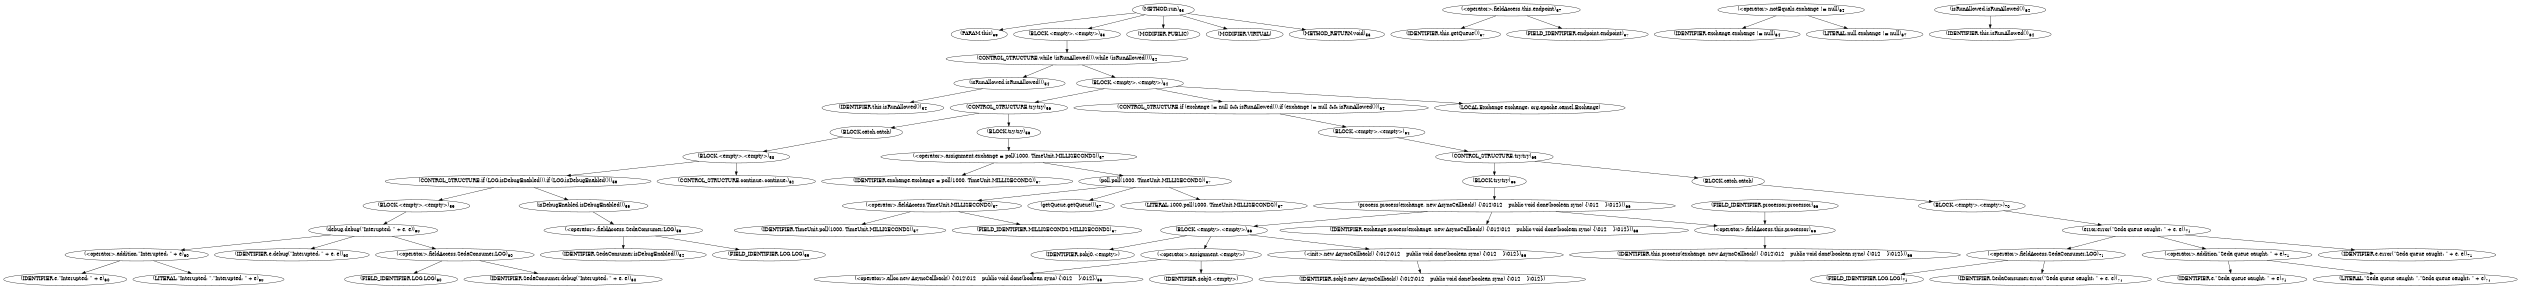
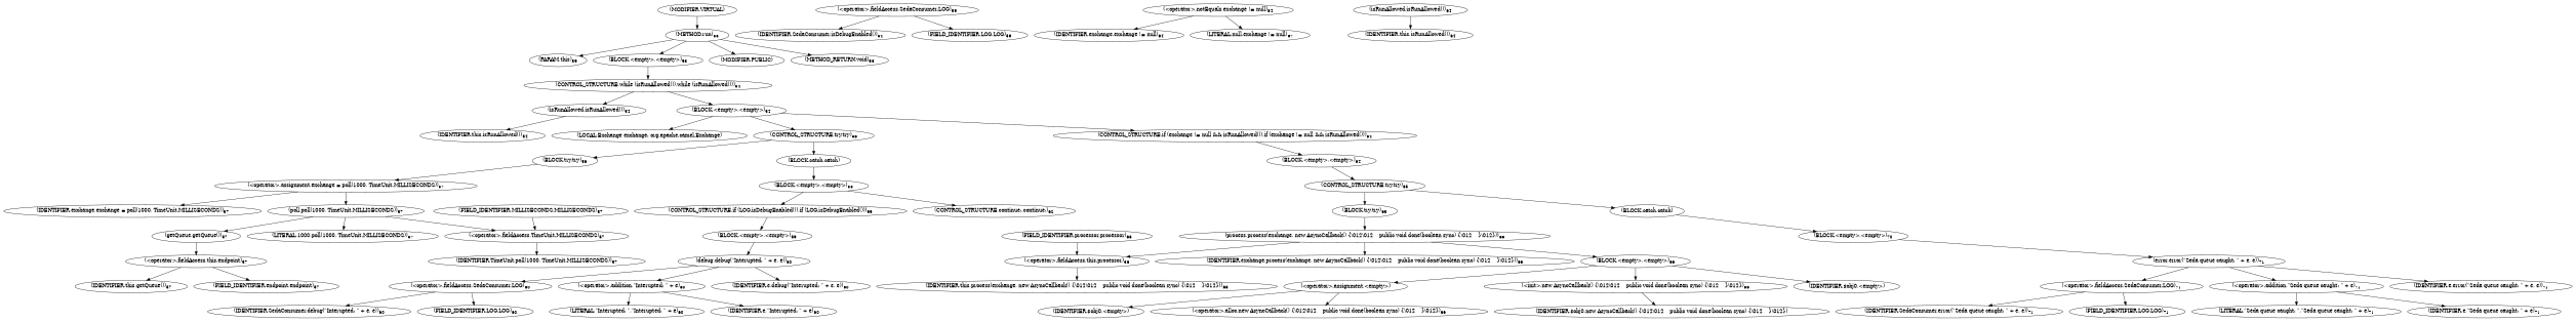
  digraph {
    n1 [label=<(METHOD,run)<SUB>53</SUB>>]
    n2 [label=<(PARAM,this)<SUB>59</SUB>>]
    n3 [label=<(BLOCK,&lt;empty&gt;,&lt;empty&gt;)<SUB>53</SUB>>]
    n4 [label=<(MODIFIER,PUBLIC)>]
    n5 [label=<(MODIFIER,VIRTUAL)>]
    n6 [label=<(METHOD_RETURN,void)<SUB>53</SUB>>]
    n7 [label=<(CONTROL_STRUCTURE,while (isRunAllowed()),while (isRunAllowed()))<SUB>54</SUB>>]
    n8 [label=<(isRunAllowed,isRunAllowed())<SUB>54</SUB>>]
    n9 [label=<(BLOCK,&lt;empty&gt;,&lt;empty&gt;)<SUB>54</SUB>>]
    n10 [label=<(IDENTIFIER,this,isRunAllowed())<SUB>54</SUB>>]
    n11 [label=<(LOCAL,Exchange exchange: org.apache.camel.Exchange)>]
    n12 [label=<(CONTROL_STRUCTURE,try,try)<SUB>56</SUB>>]
    n13 [label=<(CONTROL_STRUCTURE,if (exchange != null &amp;&amp; isRunAllowed()),if (exchange != null &amp;&amp; isRunAllowed()))<SUB>64</SUB>>]
    n14 [label=<(BLOCK,try,try)<SUB>56</SUB>>]
    n15 [label=<(BLOCK,catch,catch)>]
    n16 [label=<(BLOCK,&lt;empty&gt;,&lt;empty&gt;)<SUB>64</SUB>>]
    n17 [label=<(&lt;operator&gt;.assignment,exchange = poll(1000, TimeUnit.MILLISECONDS))<SUB>57</SUB>>]
    n18 [label=<(BLOCK,&lt;empty&gt;,&lt;empty&gt;)<SUB>58</SUB>>]
    n19 [label=<(IDENTIFIER,exchange,exchange = poll(1000, TimeUnit.MILLISECONDS))<SUB>57</SUB>>]
    n20 [label=<(poll,poll(1000, TimeUnit.MILLISECONDS))<SUB>57</SUB>>]
    n21 [label=<(getQueue,getQueue())<SUB>57</SUB>>]
    n22 [label=<(LITERAL,1000,poll(1000, TimeUnit.MILLISECONDS))<SUB>57</SUB>>]
    n23 [label=<(&lt;operator&gt;.fieldAccess,TimeUnit.MILLISECONDS)<SUB>57</SUB>>]
    n24 [label=<(&lt;operator&gt;.fieldAccess,this.endpoint)<SUB>57</SUB>>]
    n25 [label=<(IDENTIFIER,TimeUnit,poll(1000, TimeUnit.MILLISECONDS))<SUB>57</SUB>>]
    n26 [label=<(FIELD_IDENTIFIER,MILLISECONDS,MILLISECONDS)<SUB>57</SUB>>]
    n27 [label=<(IDENTIFIER,this,getQueue())<SUB>57</SUB>>]
    n28 [label=<(FIELD_IDENTIFIER,endpoint,endpoint)<SUB>57</SUB>>]
    n29 [label=<(CONTROL_STRUCTURE,if (LOG.isDebugEnabled()),if (LOG.isDebugEnabled()))<SUB>59</SUB>>]
    n30 [label=<(CONTROL_STRUCTURE,continue;,continue;)<SUB>62</SUB>>]
-   n31 [label=<(isDebugEnabled,isDebugEnabled())<SUB>59</SUB>>]
    n32 [label=<(BLOCK,&lt;empty&gt;,&lt;empty&gt;)<SUB>59</SUB>>]
    n33 [label=<(&lt;operator&gt;.fieldAccess,SedaConsumer.LOG)<SUB>59</SUB>>]
    n34 [label=<(debug,debug(&quot;Interupted: &quot; + e, e))<SUB>60</SUB>>]
    n35 [label=<(IDENTIFIER,SedaConsumer,isDebugEnabled())<SUB>54</SUB>>]
    n36 [label=<(FIELD_IDENTIFIER,LOG,LOG)<SUB>59</SUB>>]
    n37 [label=<(&lt;operator&gt;.fieldAccess,SedaConsumer.LOG)<SUB>60</SUB>>]
    n38 [label=<(&lt;operator&gt;.addition,&quot;Interupted: &quot; + e)<SUB>60</SUB>>]
    n39 [label=<(IDENTIFIER,e,debug(&quot;Interupted: &quot; + e, e))<SUB>60</SUB>>]
    n40 [label=<(IDENTIFIER,SedaConsumer,debug(&quot;Interupted: &quot; + e, e))<SUB>60</SUB>>]
    n41 [label=<(FIELD_IDENTIFIER,LOG,LOG)<SUB>60</SUB>>]
    n42 [label=<(LITERAL,&quot;Interupted: &quot;,&quot;Interupted: &quot; + e)<SUB>60</SUB>>]
    n43 [label=<(IDENTIFIER,e,&quot;Interupted: &quot; + e)<SUB>60</SUB>>]
    n44 [label=<(CONTROL_STRUCTURE,try,try)<SUB>65</SUB>>]
    n45 [label=<(&lt;operator&gt;.notEquals,exchange != null)<SUB>64</SUB>>]
    n46 [label=<(IDENTIFIER,exchange,exchange != null)<SUB>64</SUB>>]
    n47 [label=<(LITERAL,null,exchange != null)<SUB>67</SUB>>]
    n48 [label=<(isRunAllowed,isRunAllowed())<SUB>64</SUB>>]
    n49 [label=<(IDENTIFIER,this,isRunAllowed())<SUB>64</SUB>>]
    n50 [label=<(BLOCK,try,try)<SUB>65</SUB>>]
    n51 [label=<(BLOCK,catch,catch)>]
    n52 [label=<(process,process(exchange, new AsyncCallback() {\012\012    public void done(boolean sync) {\012    }\012}))<SUB>66</SUB>>]
    n53 [label=<(BLOCK,&lt;empty&gt;,&lt;empty&gt;)<SUB>70</SUB>>]
    n54 [label=<(&lt;operator&gt;.fieldAccess,this.processor)<SUB>36</SUB>>]
    n55 [label=<(IDENTIFIER,exchange,process(exchange, new AsyncCallback() {\012\012    public void done(boolean sync) {\012    }\012}))<SUB>66</SUB>>]
    n56 [label=<(BLOCK,&lt;empty&gt;,&lt;empty&gt;)<SUB>66</SUB>>]
    n57 [label=<(IDENTIFIER,this,process(exchange, new AsyncCallback() {\012\012    public void done(boolean sync) {\012    }\012}))<SUB>66</SUB>>]
    n58 [label=<(&lt;operator&gt;.assignment,&lt;empty&gt;)>]
    n59 [label=<(&lt;init&gt;,new AsyncCallback() {\012\012    public void done(boolean sync) {\012    }\012})<SUB>66</SUB>>]
    n60 [label=<(IDENTIFIER,$obj0,&lt;empty&gt;)>]
    n61 [label=<(FIELD_IDENTIFIER,processor,processor)<SUB>66</SUB>>]
    n62 [label=<(IDENTIFIER,$obj0,&lt;empty&gt;)>]
    n63 [label=<(&lt;operator&gt;.alloc,new AsyncCallback() {\012\012    public void done(boolean sync) {\012    }\012})<SUB>66</SUB>>]
    n64 [label=<(IDENTIFIER,$obj0,new AsyncCallback() {\012\012    public void done(boolean sync) {\012    }\012})>]
    n65 [label=<(error,error(&quot;Seda queue caught: &quot; + e, e))<SUB>71</SUB>>]
    n66 [label=<(&lt;operator&gt;.fieldAccess,SedaConsumer.LOG)<SUB>71</SUB>>]
    n67 [label=<(&lt;operator&gt;.addition,&quot;Seda queue caught: &quot; + e)<SUB>71</SUB>>]
    n68 [label=<(IDENTIFIER,e,error(&quot;Seda queue caught: &quot; + e, e))<SUB>71</SUB>>]
    n69 [label=<(IDENTIFIER,SedaConsumer,error(&quot;Seda queue caught: &quot; + e, e))<SUB>71</SUB>>]
    n70 [label=<(FIELD_IDENTIFIER,LOG,LOG)<SUB>71</SUB>>]
    n71 [label=<(LITERAL,&quot;Seda queue caught: &quot;,&quot;Seda queue caught: &quot; + e)<SUB>71</SUB>>]
    n72 [label=<(IDENTIFIER,e,&quot;Seda queue caught: &quot; + e)<SUB>71</SUB>>]
    n1 -> n2
    n1 -> n3
    n1 -> n4
-   n1 -> n5
+   n5 -> n1
    n1 -> n6
    n3 -> n7
    n7 -> n8
    n7 -> n9
    n8 -> n10
    n9 -> n11
    n9 -> n12
    n9 -> n13
    n12 -> n14
    n12 -> n15
    n13 -> n16
    n14 -> n17
    n15 -> n18
    n16 -> n44
    n17 -> n19
    n17 -> n20
    n18 -> n29
    n18 -> n30
    n20 -> n21
    n20 -> n22
    n20 -> n23
+   n21 -> n24
    n23 -> n25
-   n23 -> n26
+   n26 -> n23
    n24 -> n27
    n24 -> n28
-   n29 -> n31
    n29 -> n32
-   n31 -> n33
    n32 -> n34
    n33 -> n35
    n33 -> n36
    n34 -> n37
    n34 -> n38
    n34 -> n39
    n37 -> n40
    n37 -> n41
    n38 -> n42
    n38 -> n43
    n44 -> n50
    n44 -> n51
    n45 -> n46
    n45 -> n47
    n48 -> n49
    n50 -> n52
    n51 -> n53
    n52 -> n54
    n52 -> n55
    n52 -> n56
    n53 -> n65
    n54 -> n57
    n56 -> n58
    n56 -> n59
    n56 -> n60
    n58 -> n62
    n58 -> n63
    n59 -> n64
    n61 -> n54
    n65 -> n66
    n65 -> n67
    n65 -> n68
    n66 -> n69
    n66 -> n70
    n67 -> n71
    n67 -> n72
  }
